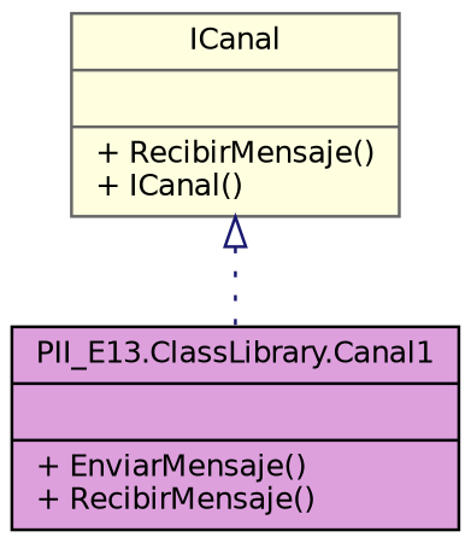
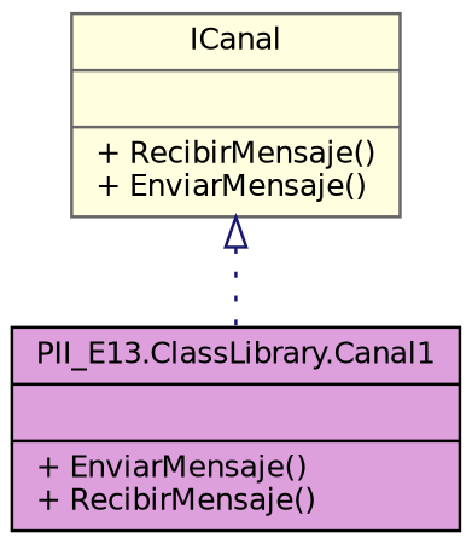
  digraph {
    node [fontname=Helvetica fontsize=10 shape=record style=filled]
    n1 [color=black fillcolor=plum fontcolor=black height=0.2 label="{PII_E13.ClassLibrary.Canal1\n||+ EnviarMensaje()\l+ RecibirMensaje()\l}" width=0.4]
-   n2 [color=gray40 fillcolor=lightyellow height=0.2 label="{ICanal\n||+ RecibirMensaje()\l+ ICanal()\l}" width=0.4]
+   n2 [color=gray40 fillcolor=lightyellow height=0.2 label="{ICanal\n||+ RecibirMensaje()\l+ EnviarMensaje()\l}" width=0.4]
    n2 -> n1 [arrowtail=onormal color=midnightblue dir=back fontname=Helvetica fontsize=10 labelfontname=Helvetica labelfontsize=10 style=dotted]
  }
